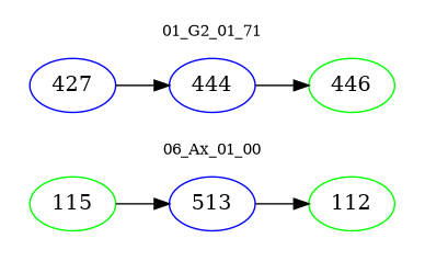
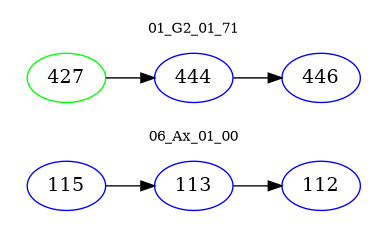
  digraph {
    rankdir=LR
    node [color=green]
    edge [color=black]
-   n1 [label=115]
-   n2 [color=blue label=513]
-   n3 [label=112]
-   n4 [color=blue label=427]
+   n1 [color=blue label=115]
+   n2 [color=blue label=113]
+   n3 [color=blue label=112]
+   n4 [label=427]
    n5 [color=blue label=444]
-   n6 [label=446]
+   n6 [color=blue label=446]
    subgraph cluster_1 {
      color=white
      fontsize=10
      label="06_Ax_01_00"
      n1
      n2
      n3
    }
    subgraph cluster_2 {
      color=white
      fontsize=10
      label="01_G2_01_71"
      n4
      n5
      n6
    }
    n1 -> n2
    n2 -> n3
    n4 -> n5
    n5 -> n6
  }
